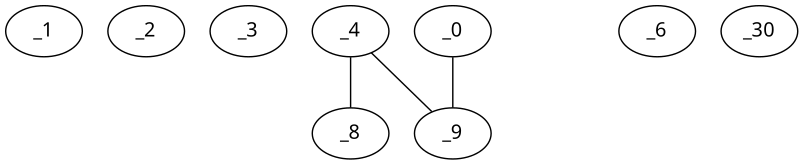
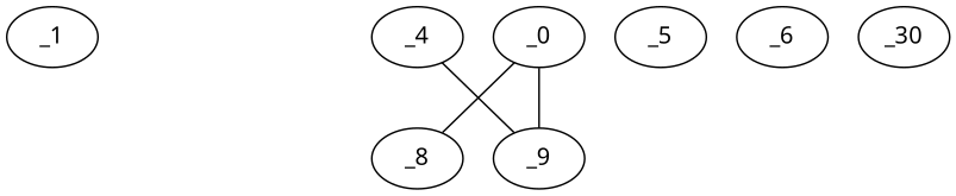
  graph {
    fontname="Noto Sans"
    node [charge=0 chem=7 fontname="Noto Sans" symbol="Cl " x=3.5 y=0]
    edge [fontname="Noto Sans" valence=1]
    _1 [charge=-1 x=0.5]
-   _2 [charge=3 chem=11 symbol="Co " x=1.5]
-   _3 [chem=2 symbol="O  " x=2.5]
    _4 [chem=4 symbol="N  "]
    _8 [chem=1 symbol="C  " y=-2.35]
    _9 [chem=1 symbol="C  " y=-4.35]
+   _5 [chem=2 symbol="O  " x=4.5]
    _6 [charge=-1 x=5.5]
    n9 [chem=4 label=_0 symbol="N  " y=-6.35]
    n10 [charge=-1 label=_30 x=6.5]
-   _4 -- _8
+   n9 -- _8
    _4 -- _9
    n9 -- _9
  }
